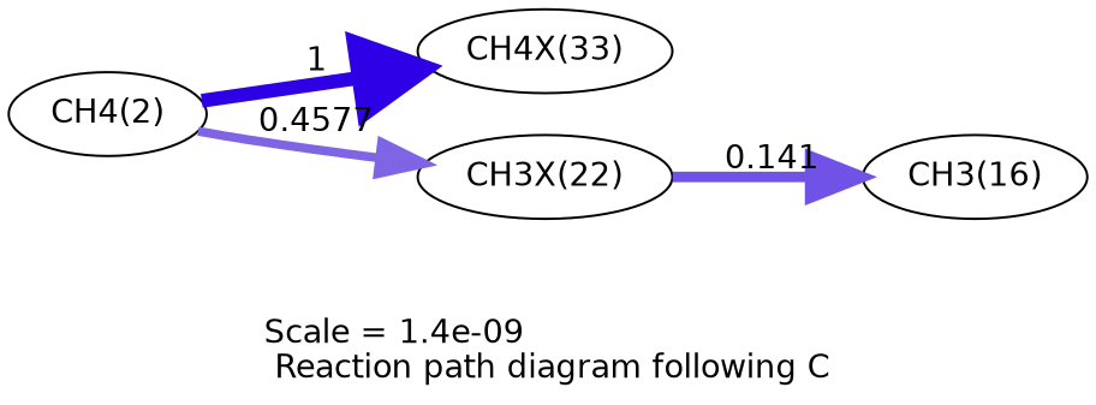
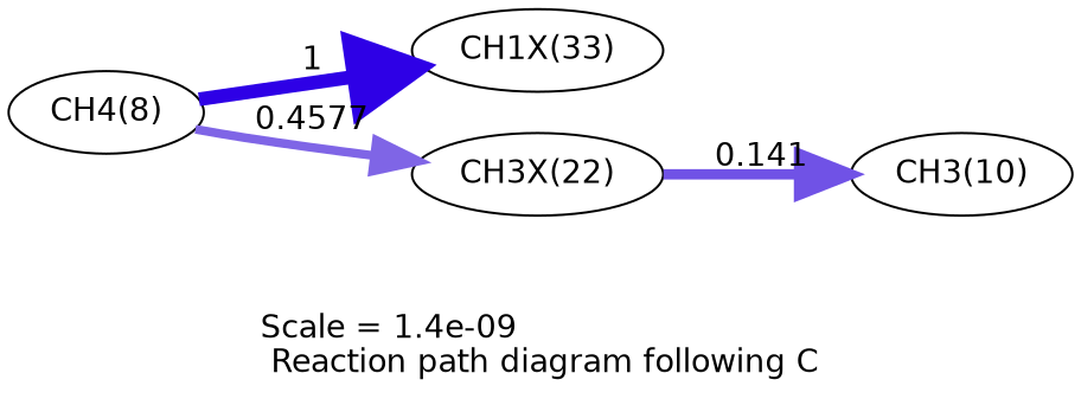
  digraph {
    fontname=Helvetica
    label="Scale = 1.4e-09\l Reaction path diagram following C"
    rankdir=LR
    node [fontname=Helvetica]
    edge [fontname=Helvetica]
-   n1 [label="CH4(2)"]
-   n2 [label="CH4X(33)"]
+   n1 [label="CH4(8)"]
+   n2 [label="CH1X(33)"]
    n3 [label="CH3X(22)"]
-   n4 [label="CH3(16)"]
+   n4 [label="CH3(10)"]
    n1 -> n2 [arrowsize=3 color="0.7, 1.5, 0.9" label=" 1" penwidth=6]
    n1 -> n3 [arrowsize=1.92 color="0.7, 0.558, 0.9" label=" 0.4577" penwidth=3.85]
    n3 -> n4 [arrowsize=2.26 color="0.7, 0.641, 0.9" label=" 0.141" penwidth=4.52]
  }
